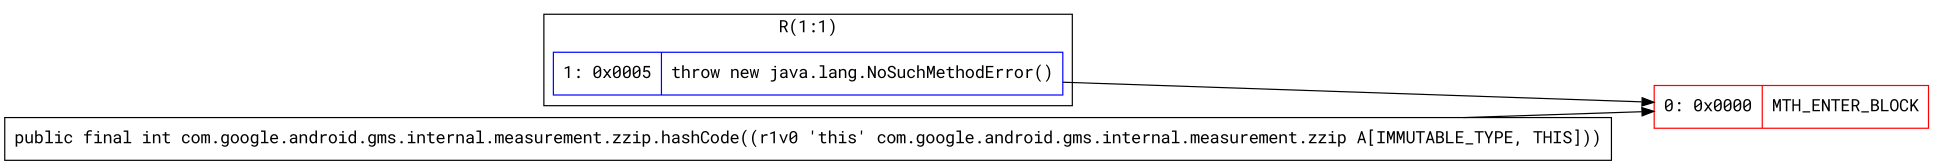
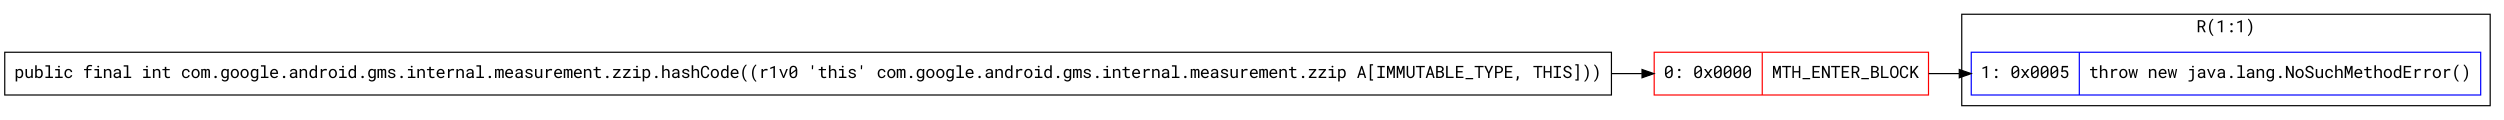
  digraph {
    rankdir=LR
    fontname="Roboto Mono"
    node [shape=record fontname="Roboto Mono"]
    edge [fontname="Roboto Mono"]
    n1 [color=blue label="{1\:\ 0x0005|throw new java.lang.NoSuchMethodError()\l}"]
    n2 [color=red label="{0\:\ 0x0000|MTH_ENTER_BLOCK\l}"]
    n3 [label="{public final int com.google.android.gms.internal.measurement.zzip.hashCode((r1v0 'this' com.google.android.gms.internal.measurement.zzip A[IMMUTABLE_TYPE, THIS])) }"]
    subgraph cluster_1 {
      label="R(1:1)"
      n1
    }
-   n1 -> n2
+   n2 -> n1
    n3 -> n2
  }
